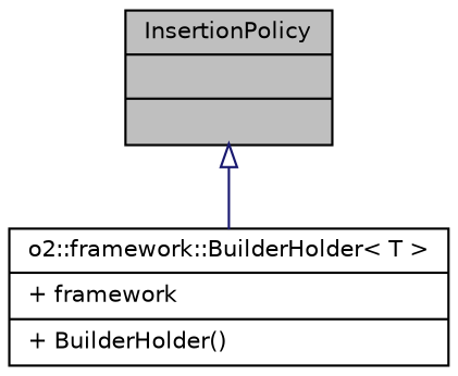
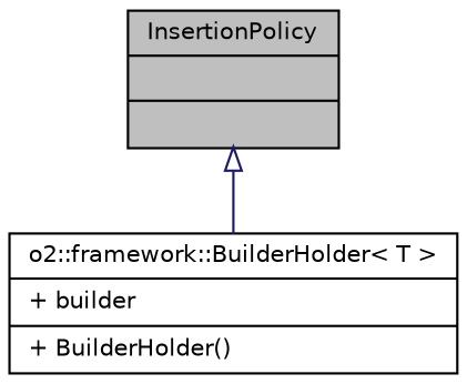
  digraph {
    node [color=black fontname=Helvetica fontsize=10 shape=record]
    n1 [fillcolor=grey75 fontcolor=black height=0.2 label="{InsertionPolicy\n||}" style=filled width=0.4]
-   n2 [height=0.2 label="{o2::framework::BuilderHolder\< T \>\n|+ framework\l|+ BuilderHolder()\l}" width=0.4]
+   n2 [height=0.2 label="{o2::framework::BuilderHolder\< T \>\n|+ builder\l|+ BuilderHolder()\l}" width=0.4]
    n1 -> n2 [arrowtail=onormal color=midnightblue dir=back fontname=Helvetica fontsize=10 labelfontname=Helvetica labelfontsize=10 style=solid]
  }
